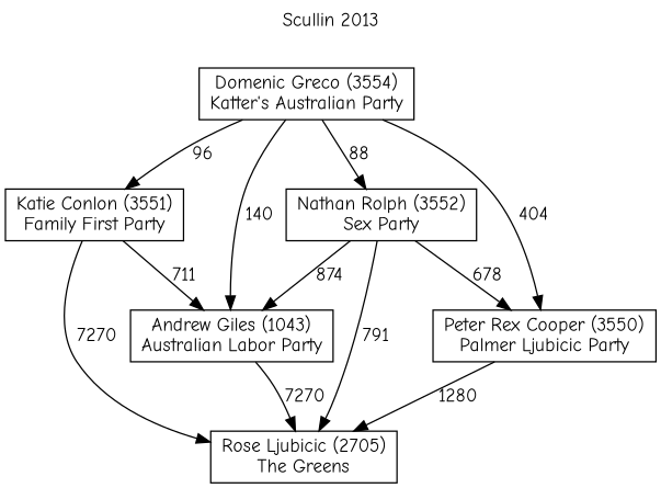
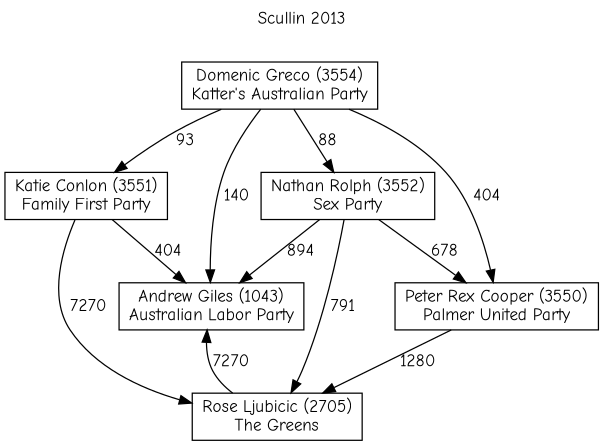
  digraph {
    fontname="Comic Neue"
    label="Scullin 2013"
    labelloc=t
    mclimit=10
    node [fontname="Comic Neue" shape=box]
    edge [fontname="Comic Neue"]
    n1 [label="Andrew Giles (1043)\nAustralian Labor Party"]
    n2 [label="Domenic Greco (3554)\nKatter's Australian Party"]
    n3 [label="Katie Conlon (3551)\nFamily First Party"]
    n4 [label="Nathan Rolph (3552)\nSex Party"]
-   n5 [label="Peter Rex Cooper (3550)\nPalmer Ljubicic Party"]
+   n5 [label="Peter Rex Cooper (3550)\nPalmer United Party"]
    n6 [label="Rose Ljubicic (2705)\nThe Greens"]
    n2 -> n1 [label=140]
-   n2 -> n3 [label=96]
+   n2 -> n3 [label=93]
    n2 -> n4 [label=88]
    n2 -> n5 [label=404]
-   n3 -> n1 [label=711]
+   n3 -> n1 [label=404]
    n3 -> n6 [label=7270]
-   n4 -> n1 [label=874]
+   n4 -> n1 [label=894]
    n4 -> n5 [label=678]
    n4 -> n6 [label=791]
    n5 -> n6 [label=1280]
-   n1 -> n6 [label=7270]
+   n6 -> n1 [label=7270]
  }
